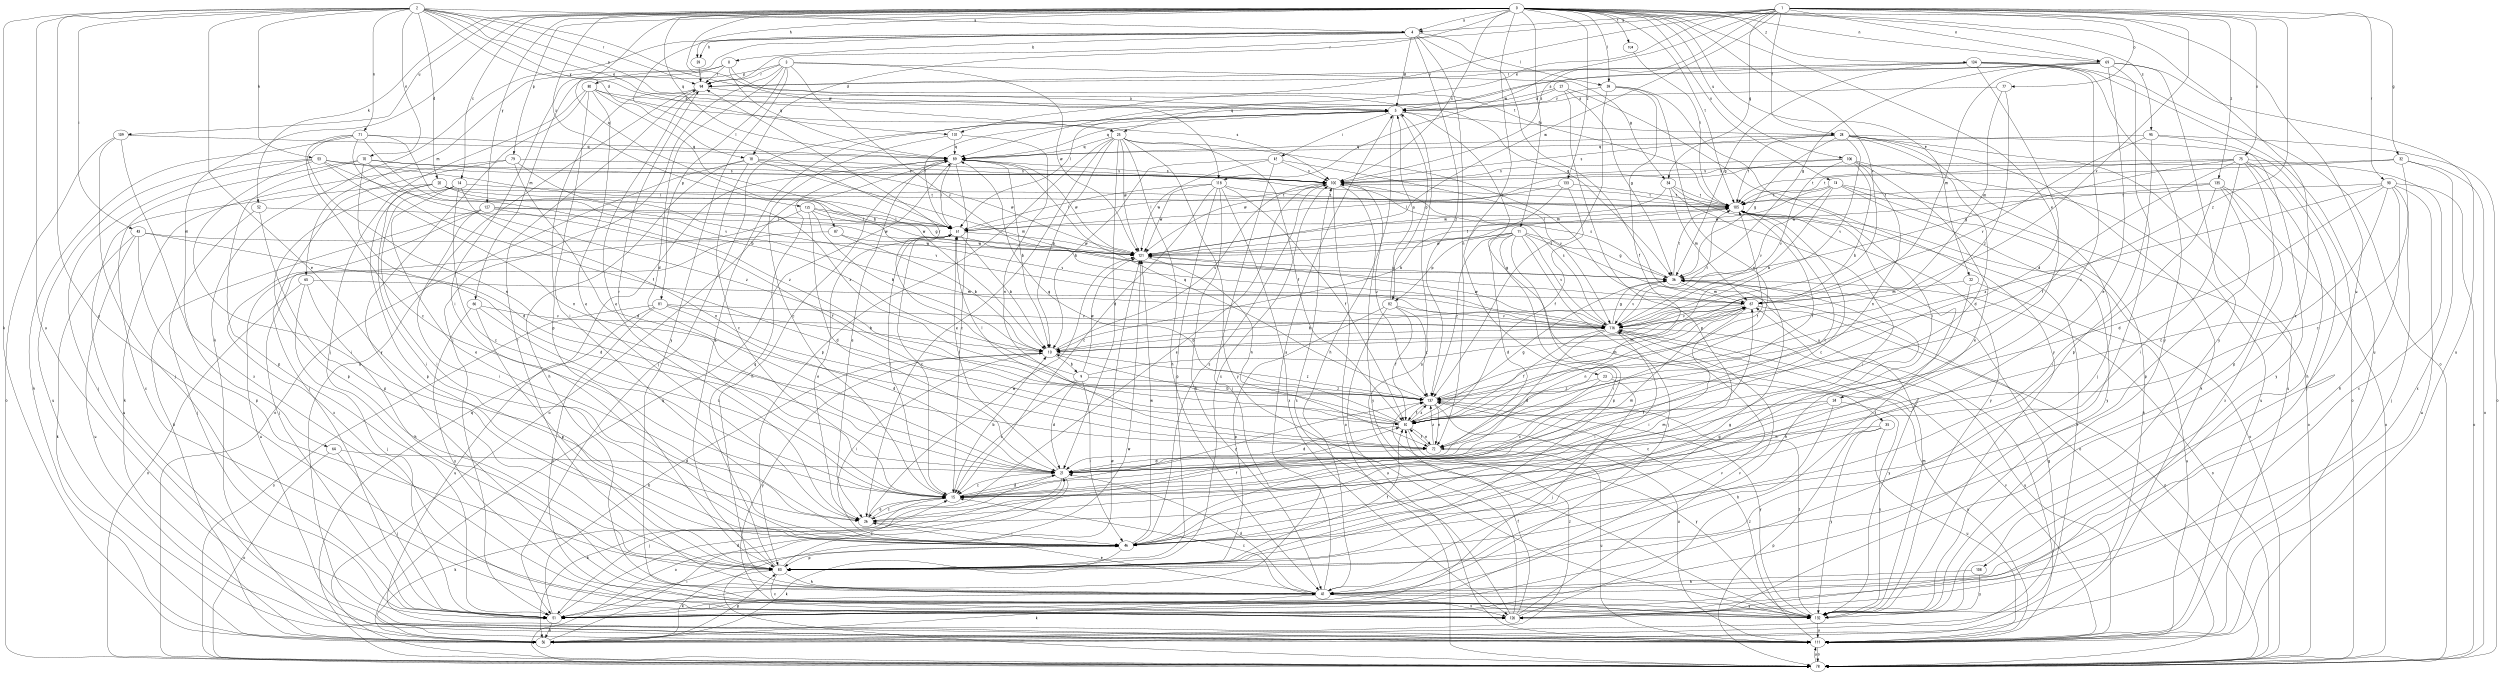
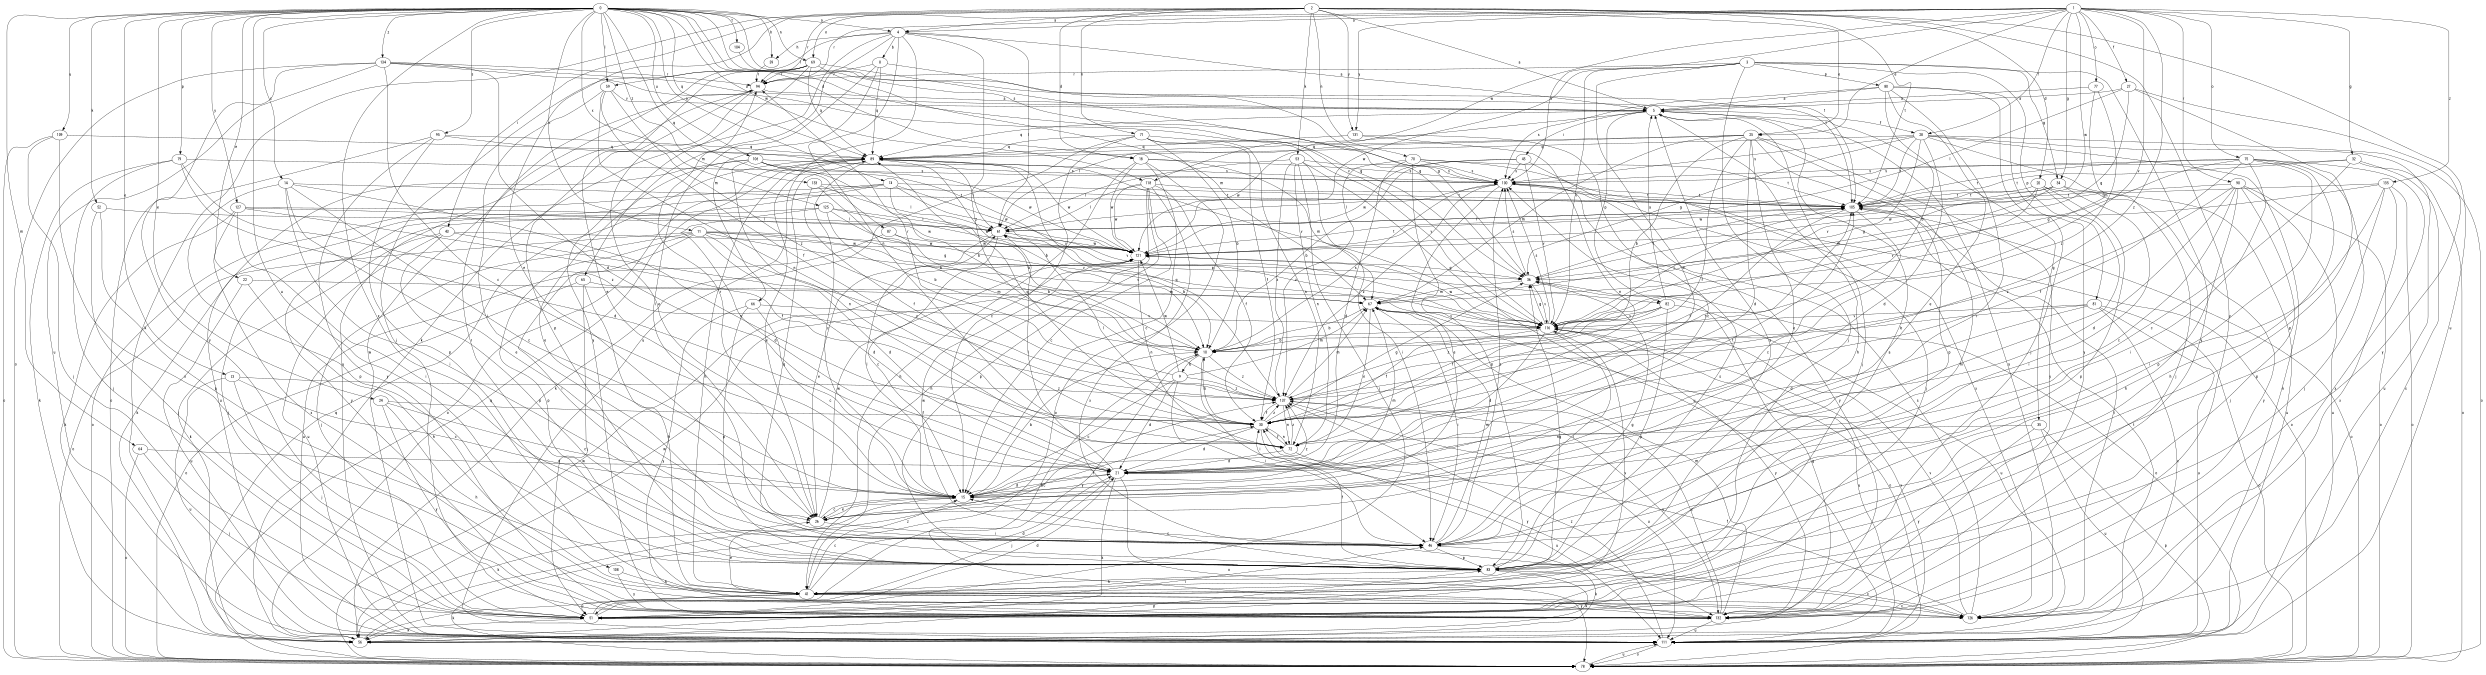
  strict digraph {
    fontname="Roboto Condensed"
    node [fontname="Roboto Condensed"]
    edge [fontname="Roboto Condensed"]
    0
    4
    11
    14
    18
    22
    23
    24
    39
    52
    59
    64
    69
    74
    79
    87
    89
    95
    100
    104
    105
    106
    108
    109
    116
    118
    125
    126
    127
    133
    134
    137
    5
    56
    111
    8
    61
    65
    72
    121
    21
    51
    82
    36
    46
    78
    83
    26
    15
    41
    67
    132
    30
    94
    10
    1
    25
    27
    28
    32
    34
    75
    77
    90
    131
    135
    2
    20
    43
    53
    70
    71
    35
    45
    3
    80
    81
    66
    9
    0 -> 4 [label=a]
    0 -> 11 [label=c]
    0 -> 14 [label=c]
    0 -> 18 [label=d]
    0 -> 22 [label=e]
    0 -> 23 [label=e]
    0 -> 24 [label=e]
    0 -> 39 [label=h]
    0 -> 52 [label=k]
    0 -> 59 [label=l]
    0 -> 64 [label=m]
    0 -> 69 [label=n]
    0 -> 74 [label=o]
    0 -> 79 [label=p]
    0 -> 87 [label=q]
    0 -> 89 [label=q]
    0 -> 95 [label=s]
    0 -> 100 [label=s]
    0 -> 104 [label=t]
    0 -> 105 [label=t]
    0 -> 106 [label=u]
    0 -> 108 [label=u]
    0 -> 109 [label=u]
    0 -> 116 [label=v]
    0 -> 118 [label=w]
    0 -> 125 [label=x]
    0 -> 126 [label=x]
    0 -> 127 [label=y]
    0 -> 133 [label=z]
    0 -> 134 [label=z]
    4 -> 39 [label=h]
    4 -> 59 [label=l]
    4 -> 137 [label=z]
    4 -> 5 [label=a]
    4 -> 56 [label=k]
    4 -> 111 [label=u]
    4 -> 8 [label=b]
    4 -> 61 [label=l]
    4 -> 65 [label=m]
    4 -> 72 [label=n]
    11 -> 116 [label=v]
    11 -> 137 [label=z]
    11 -> 121 [label=w]
    11 -> 21 [label=d]
    11 -> 51 [label=j]
    11 -> 82 [label=p]
    11 -> 36 [label=g]
    11 -> 46 [label=i]
    11 -> 78 [label=o]
    11 -> 83 [label=p]
    14 -> 105 [label=t]
    14 -> 72 [label=n]
    14 -> 46 [label=i]
    14 -> 83 [label=p]
    14 -> 26 [label=e]
    14 -> 15 [label=c]
    18 -> 100 [label=s]
    18 -> 121 [label=w]
    18 -> 78 [label=o]
    18 -> 15 [label=c]
    18 -> 41 [label=h]
    18 -> 67 [label=m]
    22 -> 111 [label=u]
    22 -> 41 [label=h]
    22 -> 67 [label=m]
    23 -> 137 [label=z]
    23 -> 111 [label=u]
    23 -> 51 [label=j]
    23 -> 15 [label=c]
    24 -> 15 [label=c]
    24 -> 41 [label=h]
    24 -> 132 [label=y]
    24 -> 30 [label=f]
    39 -> 94 [label=r]
    52 -> 61 [label=l]
    52 -> 51 [label=j]
    52 -> 83 [label=p]
    59 -> 137 [label=z]
    59 -> 5 [label=v]
    59 -> 72 [label=n]
    59 -> 46 [label=i]
    59 -> 30 [label=f]
    64 -> 21 [label=d]
    64 -> 51 [label=j]
    64 -> 78 [label=o]
    69 -> 89 [label=q]
-   69 -> 111 [label=u]
+   69 -> 111 [label=w]
    69 -> 51 [label=j]
    69 -> 36 [label=g]
    69 -> 26 [label=e]
    69 -> 67 [label=m]
    69 -> 132 [label=y]
    69 -> 94 [label=r]
    74 -> 105 [label=t]
    74 -> 116 [label=v]
    74 -> 56 [label=k]
    74 -> 121 [label=w]
    74 -> 78 [label=o]
    74 -> 132 [label=y]
    74 -> 10 [label=b]
    79 -> 100 [label=s]
    79 -> 137 [label=z]
    79 -> 56 [label=k]
    79 -> 21 [label=d]
    79 -> 51 [label=j]
    87 -> 111 [label=u]
    87 -> 121 [label=w]
    87 -> 10 [label=b]
    89 -> 100 [label=s]
    89 -> 61 [label=l]
    89 -> 121 [label=w]
    89 -> 78 [label=o]
    89 -> 26 [label=e]
    89 -> 15 [label=c]
    89 -> 41 [label=h]
    89 -> 10 [label=b]
    95 -> 89 [label=q]
    95 -> 116 [label=v]
    95 -> 78 [label=o]
    95 -> 83 [label=p]
    95 -> 132 [label=y]
    100 -> 105 [label=t]
    100 -> 137 [label=z]
    100 -> 61 [label=l]
    100 -> 78 [label=o]
    100 -> 26 [label=e]
    100 -> 132 [label=y]
    104 -> 105 [label=t]
    105 -> 61 [label=l]
    105 -> 78 [label=o]
    105 -> 15 [label=c]
    105 -> 30 [label=f]
    106 -> 100 [label=s]
    106 -> 116 [label=v]
    106 -> 111 [label=u]
    106 -> 72 [label=n]
    106 -> 121 [label=w]
    106 -> 26 [label=e]
    106 -> 10 [label=b]
    108 -> 41 [label=h]
    108 -> 132 [label=y]
    109 -> 89 [label=q]
    109 -> 126 [label=x]
    109 -> 51 [label=j]
    109 -> 78 [label=o]
    116 -> 100 [label=s]
    116 -> 105 [label=t]
    116 -> 111 [label=u]
    116 -> 121 [label=w]
    116 -> 21 [label=d]
    116 -> 36 [label=g]
    116 -> 46 [label=i]
    116 -> 132 [label=y]
    116 -> 30 [label=f]
    116 -> 10 [label=b]
    118 -> 105 [label=t]
    118 -> 126 [label=x]
    118 -> 61 [label=l]
    118 -> 121 [label=w]
    118 -> 83 [label=p]
    118 -> 15 [label=c]
    118 -> 41 [label=h]
    118 -> 30 [label=f]
    125 -> 116 [label=v]
    125 -> 61 [label=l]
    125 -> 121 [label=w]
    125 -> 21 [label=d]
    125 -> 51 [label=j]
    125 -> 10 [label=b]
    126 -> 100 [label=s]
    126 -> 105 [label=t]
    126 -> 116 [label=v]
    126 -> 5 [label=a]
    126 -> 30 [label=f]
    127 -> 126 [label=x]
    127 -> 56 [label=k]
    127 -> 61 [label=l]
    127 -> 121 [label=w]
    127 -> 46 [label=i]
    127 -> 30 [label=f]
    133 -> 105 [label=t]
    133 -> 61 [label=l]
    133 -> 30 [label=f]
    133 -> 10 [label=b]
    134 -> 5 [label=a]
    134 -> 111 [label=u]
    134 -> 21 [label=d]
    134 -> 36 [label=g]
    134 -> 78 [label=o]
    134 -> 15 [label=c]
    134 -> 132 [label=y]
    134 -> 94 [label=r]
    137 -> 89 [label=q]
    137 -> 111 [label=u]
    137 -> 72 [label=n]
    137 -> 67 [label=m]
    137 -> 132 [label=y]
    137 -> 30 [label=f]
    5 -> 89 [label=q]
    5 -> 61 [label=l]
    5 -> 51 [label=j]
    5 -> 82 [label=p]
    5 -> 41 [label=h]
    5 -> 28 [label=f]
    5 -> 35 [label=g]
    5 -> 45 [label=i]
    56 -> 89 [label=q]
    56 -> 105 [label=t]
    56 -> 137 [label=z]
    56 -> 121 [label=w]
    56 -> 36 [label=g]
    56 -> 83 [label=p]
    111 -> 116 [label=v]
    111 -> 137 [label=z]
    111 -> 78 [label=o]
    8 -> 89 [label=q]
    8 -> 36 [label=g]
    8 -> 46 [label=i]
    8 -> 94 [label=r]
    8 -> 66 [label=m]
    61 -> 121 [label=w]
    61 -> 26 [label=e]
    61 -> 15 [label=c]
    61 -> 10 [label=b]
    65 -> 51 [label=j]
    65 -> 78 [label=o]
    65 -> 41 [label=h]
    65 -> 67 [label=m]
    72 -> 137 [label=z]
    72 -> 111 [label=u]
    72 -> 21 [label=d]
    72 -> 30 [label=f]
    121 -> 105 [label=t]
    121 -> 72 [label=n]
    121 -> 36 [label=g]
    21 -> 105 [label=t]
    21 -> 56 [label=k]
    21 -> 61 [label=l]
    21 -> 51 [label=j]
    21 -> 78 [label=o]
    21 -> 15 [label=c]
    51 -> 116 [label=v]
    51 -> 56 [label=k]
    51 -> 21 [label=d]
    51 -> 46 [label=i]
    51 -> 10 [label=b]
    82 -> 116 [label=v]
    82 -> 137 [label=z]
    82 -> 5 [label=a]
    82 -> 111 [label=u]
    82 -> 83 [label=p]
    82 -> 30 [label=f]
    36 -> 100 [label=s]
    36 -> 105 [label=t]
    36 -> 116 [label=v]
    36 -> 78 [label=o]
    36 -> 67 [label=m]
    46 -> 100 [label=s]
    46 -> 56 [label=k]
    46 -> 121 [label=w]
    46 -> 83 [label=p]
    46 -> 67 [label=m]
    78 -> 89 [label=q]
    78 -> 111 [label=u]
    78 -> 121 [label=w]
    83 -> 89 [label=q]
    83 -> 100 [label=s]
    83 -> 126 [label=x]
    83 -> 5 [label=a]
    83 -> 56 [label=k]
    83 -> 36 [label=g]
    83 -> 15 [label=c]
    83 -> 41 [label=h]
    83 -> 30 [label=f]
    26 -> 121 [label=w]
    26 -> 46 [label=i]
    26 -> 15 [label=c]
    26 -> 30 [label=f]
    15 -> 137 [label=z]
    15 -> 56 [label=k]
    15 -> 61 [label=l]
    15 -> 21 [label=d]
    15 -> 26 [label=e]
    15 -> 67 [label=m]
    15 -> 94 [label=r]
    15 -> 10 [label=b]
    41 -> 126 [label=x]
    41 -> 5 [label=a]
    41 -> 56 [label=k]
    41 -> 21 [label=d]
    41 -> 51 [label=j]
    41 -> 36 [label=g]
    41 -> 26 [label=e]
    41 -> 15 [label=c]
    41 -> 132 [label=y]
    41 -> 94 [label=r]
    67 -> 116 [label=v]
    67 -> 72 [label=n]
    67 -> 46 [label=i]
    67 -> 78 [label=o]
    67 -> 10 [label=b]
    132 -> 137 [label=z]
    132 -> 111 [label=u]
    132 -> 67 [label=m]
    30 -> 89 [label=q]
    30 -> 105 [label=t]
    30 -> 137 [label=z]
    30 -> 61 [label=l]
    30 -> 72 [label=n]
    30 -> 21 [label=d]
    30 -> 36 [label=g]
    30 -> 132 [label=y]
    30 -> 10 [label=b]
    94 -> 5 [label=a]
    94 -> 111 [label=u]
    94 -> 83 [label=p]
    94 -> 26 [label=e]
    10 -> 100 [label=s]
    10 -> 137 [label=z]
    10 -> 46 [label=i]
    10 -> 132 [label=y]
    10 -> 9 [label=b]
    1 -> 4 [label=a]
    1 -> 69 [label=n]
    1 -> 100 [label=s]
    1 -> 116 [label=v]
    1 -> 118 [label=w]
    1 -> 137 [label=z]
    1 -> 121 [label=w]
    1 -> 94 [label=r]
    1 -> 25 [label=e]
+   1 -> 27 [label=f]
    1 -> 28 [label=f]
    1 -> 32 [label=g]
    1 -> 34 [label=g]
    1 -> 75 [label=o]
    1 -> 77 [label=o]
    1 -> 90 [label=r]
    1 -> 131 [label=y]
    1 -> 135 [label=z]
    25 -> 89 [label=q]
    25 -> 121 [label=w]
    25 -> 21 [label=d]
    25 -> 83 [label=p]
    25 -> 26 [label=e]
    25 -> 41 [label=h]
    25 -> 67 [label=m]
    25 -> 132 [label=y]
    25 -> 30 [label=f]
    25 -> 10 [label=b]
    27 -> 5 [label=a]
    27 -> 61 [label=l]
    27 -> 36 [label=g]
    27 -> 83 [label=p]
    27 -> 132 [label=y]
    28 -> 89 [label=q]
    28 -> 100 [label=s]
    28 -> 105 [label=t]
    28 -> 116 [label=v]
    28 -> 56 [label=k]
    28 -> 111 [label=u]
    28 -> 21 [label=d]
    28 -> 51 [label=j]
    28 -> 36 [label=g]
    28 -> 78 [label=o]
    32 -> 100 [label=s]
    32 -> 105 [label=t]
    32 -> 126 [label=x]
    32 -> 78 [label=o]
    32 -> 15 [label=c]
    34 -> 105 [label=t]
    34 -> 121 [label=w]
    34 -> 46 [label=i]
    34 -> 67 [label=m]
    34 -> 132 [label=y]
    75 -> 100 [label=s]
    75 -> 105 [label=t]
    75 -> 126 [label=x]
    75 -> 51 [label=j]
    75 -> 36 [label=g]
    75 -> 46 [label=i]
    75 -> 83 [label=p]
    75 -> 41 [label=h]
    75 -> 30 [label=f]
    77 -> 137 [label=z]
    77 -> 5 [label=a]
    77 -> 67 [label=m]
    90 -> 105 [label=t]
    90 -> 137 [label=z]
    90 -> 111 [label=u]
    90 -> 21 [label=d]
    90 -> 51 [label=j]
    90 -> 78 [label=o]
    90 -> 15 [label=c]
    90 -> 41 [label=h]
    131 -> 89 [label=q]
    131 -> 72 [label=n]
    131 -> 15 [label=c]
    135 -> 105 [label=t]
    135 -> 126 [label=x]
    135 -> 121 [label=w]
    135 -> 46 [label=i]
    135 -> 78 [label=o]
    135 -> 83 [label=p]
    2 -> 4 [label=a]
    2 -> 18 [label=d]
    2 -> 105 [label=t]
    2 -> 5 [label=a]
    2 -> 56 [label=k]
    2 -> 111 [label=u]
    2 -> 26 [label=e]
    2 -> 132 [label=y]
    2 -> 94 [label=r]
    2 -> 25 [label=e]
    2 -> 131 [label=y]
    2 -> 20 [label=d]
    2 -> 43 [label=i]
    2 -> 53 [label=k]
    2 -> 70 [label=n]
    2 -> 71 [label=n]
    20 -> 105 [label=t]
    20 -> 116 [label=v]
    20 -> 111 [label=u]
    20 -> 36 [label=g]
    20 -> 46 [label=i]
    20 -> 83 [label=p]
    43 -> 56 [label=k]
    43 -> 111 [label=u]
    43 -> 121 [label=w]
    43 -> 21 [label=d]
    43 -> 83 [label=p]
    53 -> 100 [label=s]
    53 -> 137 [label=z]
    53 -> 111 [label=u]
    53 -> 61 [label=l]
    53 -> 72 [label=n]
    53 -> 51 [label=j]
    53 -> 46 [label=i]
    70 -> 100 [label=s]
    70 -> 105 [label=t]
    70 -> 126 [label=x]
    70 -> 137 [label=z]
    70 -> 21 [label=d]
    70 -> 83 [label=p]
    71 -> 89 [label=q]
    71 -> 116 [label=v]
    71 -> 56 [label=k]
    71 -> 72 [label=n]
    71 -> 15 [label=c]
    71 -> 30 [label=f]
    71 -> 10 [label=b]
    35 -> 111 [label=u]
    35 -> 72 [label=n]
    35 -> 78 [label=p]
    35 -> 132 [label=y]
    45 -> 100 [label=s]
    45 -> 116 [label=v]
    45 -> 121 [label=w]
    45 -> 51 [label=j]
    45 -> 10 [label=b]
    3 -> 116 [label=v]
    3 -> 121 [label=w]
    3 -> 21 [label=d]
    3 -> 51 [label=j]
    3 -> 132 [label=y]
    3 -> 94 [label=r]
    3 -> 34 [label=g]
    3 -> 80 [label=p]
    3 -> 81 [label=p]
    80 -> 100 [label=s]
    80 -> 5 [label=a]
    80 -> 51 [label=j]
    80 -> 46 [label=i]
    80 -> 26 [label=e]
    80 -> 132 [label=y]
    80 -> 10 [label=b]
    81 -> 116 [label=v]
    81 -> 126 [label=x]
    81 -> 111 [label=u]
    81 -> 21 [label=d]
    81 -> 78 [label=o]
    81 -> 10 [label=b]
    66 -> 116 [label=v]
    66 -> 83 [label=p]
    66 -> 15 [label=c]
    66 -> 132 [label=y]
    9 -> 137 [label=z]
    9 -> 121 [label=w]
    9 -> 21 [label=d]
    9 -> 46 [label=i]
    9 -> 15 [label=c]
    9 -> 67 [label=m]
    9 -> 94 [label=r]
  }
